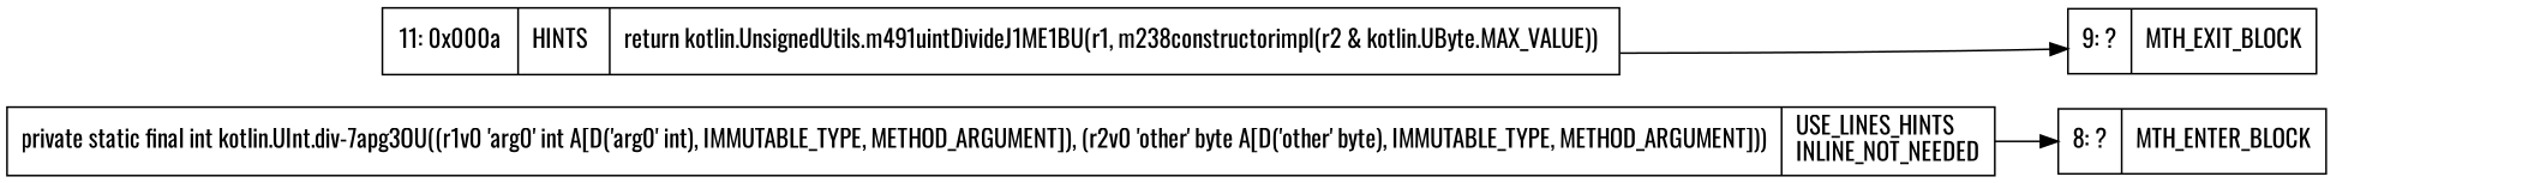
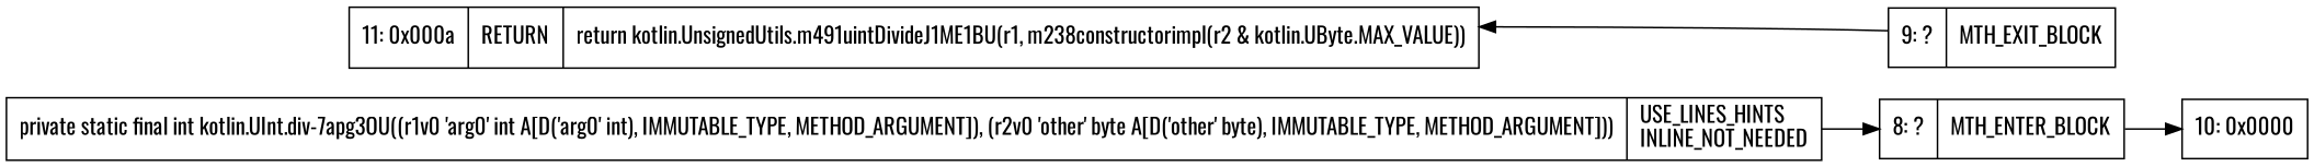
  digraph {
    fontname=Oswald
    rankdir=LR
    node [fontname=Oswald shape=record]
    edge [fontname=Oswald]
    n1 [label="{8\:\ ?|MTH_ENTER_BLOCK\l}"]
-   n3 [label="{11\:\ 0x000a|HINTS\l|return kotlin.UnsignedUtils.m491uintDivideJ1ME1BU(r1, m238constructorimpl(r2 & kotlin.UByte.MAX_VALUE))\l}"]
+   n2 [label="{10\:\ 0x0000}"]
+   n3 [label="{11\:\ 0x000a|RETURN\l|return kotlin.UnsignedUtils.m491uintDivideJ1ME1BU(r1, m238constructorimpl(r2 & kotlin.UByte.MAX_VALUE))\l}"]
    n4 [label="{9\:\ ?|MTH_EXIT_BLOCK\l}"]
    n5 [label="{private static final int kotlin.UInt.div\-7apg3OU((r1v0 'arg0' int A[D('arg0' int), IMMUTABLE_TYPE, METHOD_ARGUMENT]), (r2v0 'other' byte A[D('other' byte), IMMUTABLE_TYPE, METHOD_ARGUMENT]))  | USE_LINES_HINTS\lINLINE_NOT_NEEDED\l}"]
-   n3 -> n4
+   n1 -> n2
+   n4 -> n3
    n5 -> n1
  }
